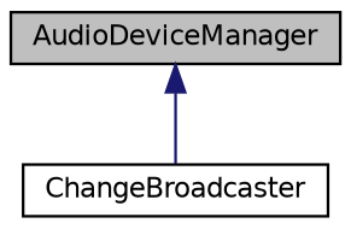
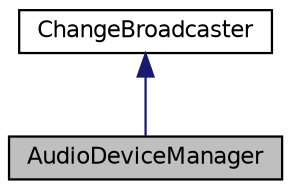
  digraph {
    node [color=black fontname=Helvetica fontsize=10 shape=record]
    n1 [fillcolor=grey75 fontcolor=black height=0.2 label=AudioDeviceManager style=filled width=0.4]
    n2 [height=0.2 label=ChangeBroadcaster width=0.4]
-   n1 -> n2 [color=midnightblue dir=back fontname=Helvetica fontsize=10 labelfontname=Helvetica labelfontsize=10 style=solid]
+   n2 -> n1 [color=midnightblue dir=back fontname=Helvetica fontsize=10 labelfontname=Helvetica labelfontsize=10 style=solid]
  }
